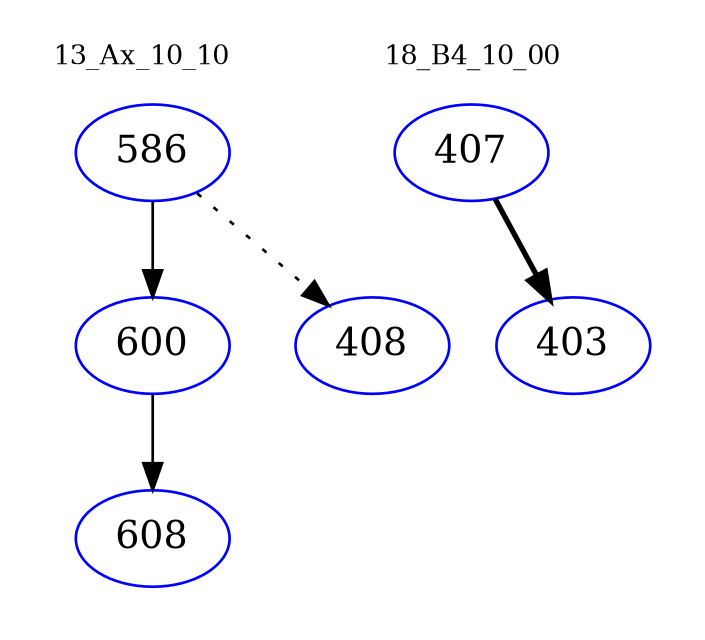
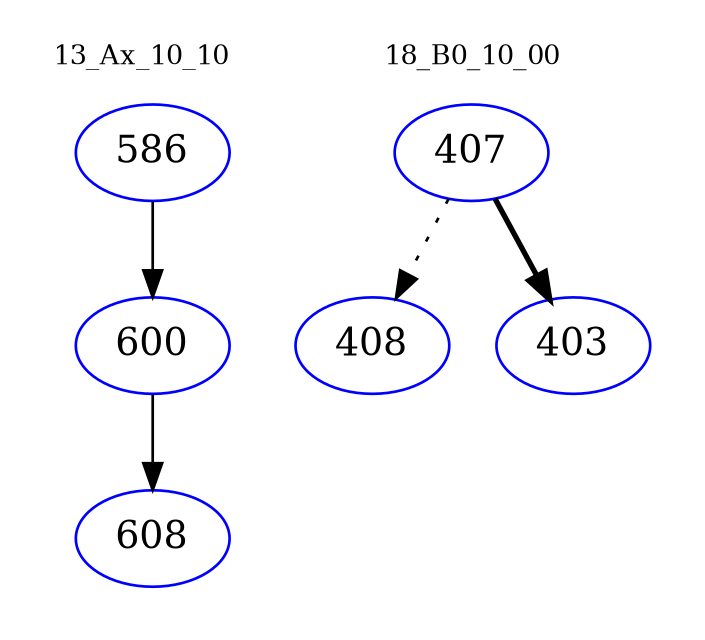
  digraph {
    node [color=blue]
    edge [color=black style=solid]
    n1 [label=600]
    n2 [label=586]
    n3 [label=608]
    n4 [label=407]
    n5 [label=403]
    n6 [label=408]
    subgraph cluster_1 {
      color=white
      fontsize=10
      label="13_Ax_10_10"
      n1
      n2
      n3
    }
    subgraph cluster_2 {
      color=white
      fontsize=10
-     label="18_B4_10_00"
+     label="18_B0_10_00"
      n4
      n5
      n6
    }
    n1 -> n3
    n2 -> n1
    n4 -> n5 [style=bold]
-   n2 -> n6 [style=dotted]
+   n4 -> n6 [style=dotted]
  }
